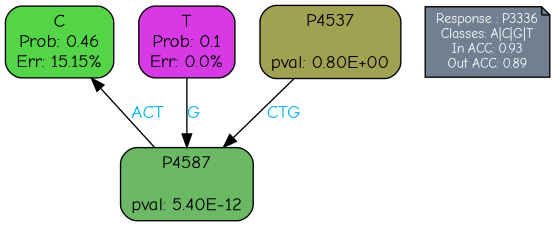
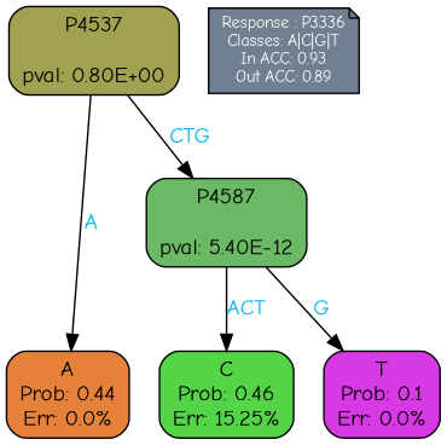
  digraph {
    fontname="Comic Neue"
    ranksep=equally
    splines=polylines
    node [color=black fontname="Comic Neue" shape=box style="filled, rounded"]
    edge [fontcolor=deepskyblue2 fontname="Comic Neue"]
-   n2 [fillcolor="#54d548" label="C\nProb: 0.46\nErr: 15.15%"]
+   n1 [fillcolor="#e58139" label="A\nProb: 0.44\nErr: 0.0%"]
+   n2 [fillcolor="#54d548" label="C\nProb: 0.46\nErr: 15.25%"]
    n3 [fillcolor="#d739e5" label="T\nProb: 0.1\nErr: 0.0%"]
    n4 [align=left fillcolor=slategray fontcolor=white fontsize=10 label="Response : P3336\nClasses: A|C|G|T\nIn ACC: 0.93\nOut ACC: 0.89\n" shape=note style=filled]
    n5 [fillcolor="#a0a151" label="P4537\n\npval: 0.80E+00"]
    n6 [fillcolor="#6bb964" label="P4587\n\npval: 5.40E-12"]
    subgraph sub_1 {
      rank=same
+     n1
      n2
      n3
    }
    subgraph sub_2 {
      rank=same
      n4
      n5
    }
+   n5 -> n1 [label=A]
    n5 -> n6 [label=CTG]
    n6 -> n2 [label=ACT]
-   n3 -> n6 [label=G]
+   n6 -> n3 [label=G]
  }
